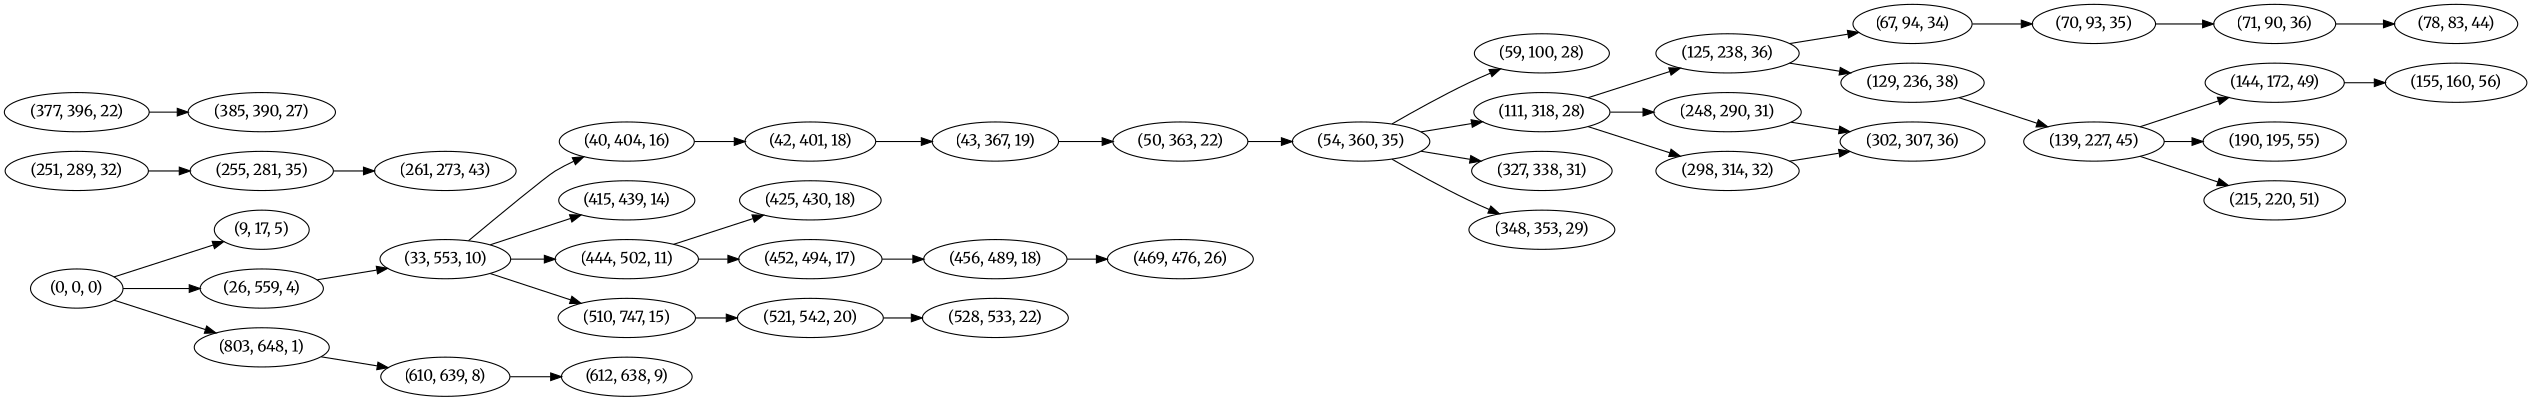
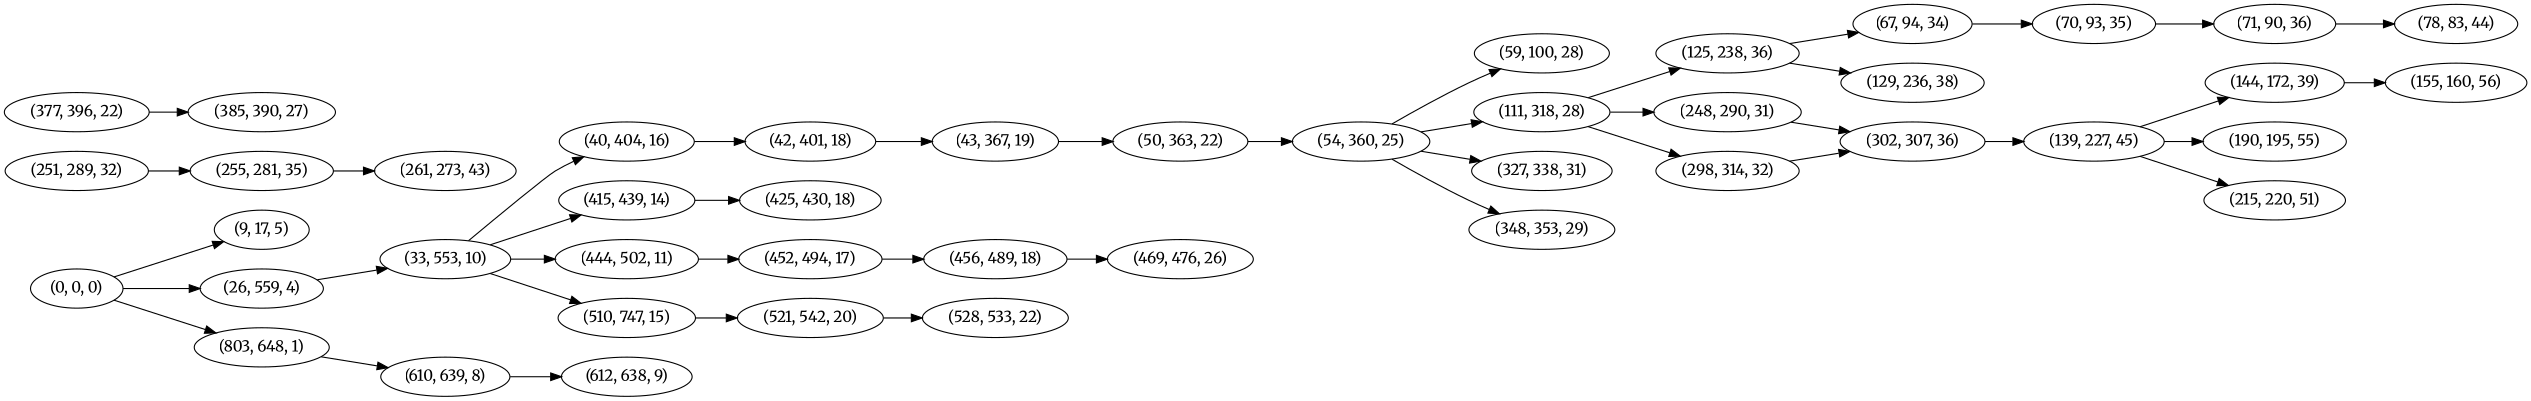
  digraph {
    fontname=Merriweather
    rankdir=LR
    node [fontname=Merriweather]
    edge [fontname=Merriweather]
    "(0, 0, 0)"
    "(9, 17, 5)"
    "(26, 559, 4)"
    n4 [label="(803, 648, 1)"]
    "(33, 553, 10)"
    "(610, 639, 8)"
    "(40, 404, 16)"
    "(415, 439, 14)"
    "(444, 502, 11)"
    n10 [label="(510, 747, 15)"]
    "(42, 401, 18)"
    "(425, 430, 18)"
    "(452, 494, 17)"
    "(521, 542, 20)"
    "(43, 367, 19)"
    "(50, 363, 22)"
-   "(54, 360, 25)" [label="(54, 360, 35)"]
+   "(54, 360, 25)"
    "(59, 100, 28)"
    "(111, 318, 28)"
    "(327, 338, 31)"
    "(348, 353, 29)"
    "(125, 238, 36)"
    "(248, 290, 31)"
    "(298, 314, 32)"
    "(67, 94, 34)"
    "(70, 93, 35)"
    "(71, 90, 36)"
    n28 [label="(78, 83, 44)"]
    "(129, 236, 38)"
    "(302, 307, 36)"
    "(139, 227, 45)"
-   "(144, 172, 49)"
+   "(144, 172, 49)" [label="(144, 172, 39)"]
    "(190, 195, 55)"
    "(215, 220, 51)"
    "(155, 160, 56)"
    "(251, 289, 32)"
    "(255, 281, 35)"
    n38 [label="(261, 273, 43)"]
    "(377, 396, 22)"
    "(385, 390, 27)"
    "(456, 489, 18)"
    "(469, 476, 26)"
    "(528, 533, 22)"
    "(612, 638, 9)"
    "(0, 0, 0)" -> "(9, 17, 5)"
    "(0, 0, 0)" -> "(26, 559, 4)"
    "(0, 0, 0)" -> n4
    "(26, 559, 4)" -> "(33, 553, 10)"
    n4 -> "(610, 639, 8)"
    "(33, 553, 10)" -> "(40, 404, 16)"
    "(33, 553, 10)" -> "(415, 439, 14)"
    "(33, 553, 10)" -> "(444, 502, 11)"
    "(33, 553, 10)" -> n10
    "(610, 639, 8)" -> "(612, 638, 9)"
    "(40, 404, 16)" -> "(42, 401, 18)"
-   "(444, 502, 11)" -> "(425, 430, 18)"
+   "(415, 439, 14)" -> "(425, 430, 18)"
    "(444, 502, 11)" -> "(452, 494, 17)"
    n10 -> "(521, 542, 20)"
    "(42, 401, 18)" -> "(43, 367, 19)"
    "(452, 494, 17)" -> "(456, 489, 18)"
    "(521, 542, 20)" -> "(528, 533, 22)"
    "(43, 367, 19)" -> "(50, 363, 22)"
    "(50, 363, 22)" -> "(54, 360, 25)"
    "(54, 360, 25)" -> "(59, 100, 28)"
    "(54, 360, 25)" -> "(111, 318, 28)"
    "(54, 360, 25)" -> "(327, 338, 31)"
    "(54, 360, 25)" -> "(348, 353, 29)"
    "(111, 318, 28)" -> "(125, 238, 36)"
    "(111, 318, 28)" -> "(248, 290, 31)"
    "(111, 318, 28)" -> "(298, 314, 32)"
    "(125, 238, 36)" -> "(67, 94, 34)"
    "(125, 238, 36)" -> "(129, 236, 38)"
    "(248, 290, 31)" -> "(302, 307, 36)"
    "(298, 314, 32)" -> "(302, 307, 36)"
    "(67, 94, 34)" -> "(70, 93, 35)"
    "(70, 93, 35)" -> "(71, 90, 36)"
    "(71, 90, 36)" -> n28
-   "(129, 236, 38)" -> "(139, 227, 45)"
+   "(302, 307, 36)" -> "(139, 227, 45)"
    "(139, 227, 45)" -> "(144, 172, 49)"
    "(139, 227, 45)" -> "(190, 195, 55)"
    "(139, 227, 45)" -> "(215, 220, 51)"
    "(144, 172, 49)" -> "(155, 160, 56)"
    "(251, 289, 32)" -> "(255, 281, 35)"
    "(255, 281, 35)" -> n38
    "(377, 396, 22)" -> "(385, 390, 27)"
    "(456, 489, 18)" -> "(469, 476, 26)"
  }
